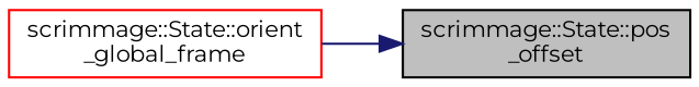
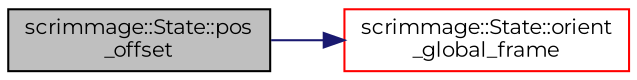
  digraph {
    rankdir=LR
    fontname=Montserrat
    node [fontname=Montserrat fontsize=10 shape=record style=filled]
    n1 [color=black fillcolor=grey75 fontcolor=black height=0.2 label="scrimmage::State::pos\l_offset" width=0.4]
    n2 [color=red fillcolor=white height=0.2 label="scrimmage::State::orient\l_global_frame" width=0.4]
-   n2 -> n1 [color=midnightblue fontname=Montserrat fontsize=10 labelfontname=Helvetica labelfontsize=10 style=solid]
+   n1 -> n2 [color=midnightblue fontname=Montserrat fontsize=10 labelfontname=Helvetica labelfontsize=10 style=solid]
  }
